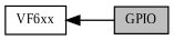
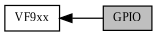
  digraph {
    rankdir=LR
    fontname="Liberation Serif"
    node [color=black fontname="Liberation Serif" fontsize=10 shape=record style=filled]
-   n1 [fillcolor=white height=0.2 label=VF6xx width=0.4]
+   n1 [fillcolor=white height=0.2 label=VF9xx width=0.4]
    n2 [fillcolor=grey75 fontcolor=black height=0.2 label=GPIO width=0.4]
    n1 -> n2 [dir=back fontname="Liberation Serif" fontsize=10 labelfontname=Helvetica labelfontsize=10 shape=plaintext style=solid]
  }
